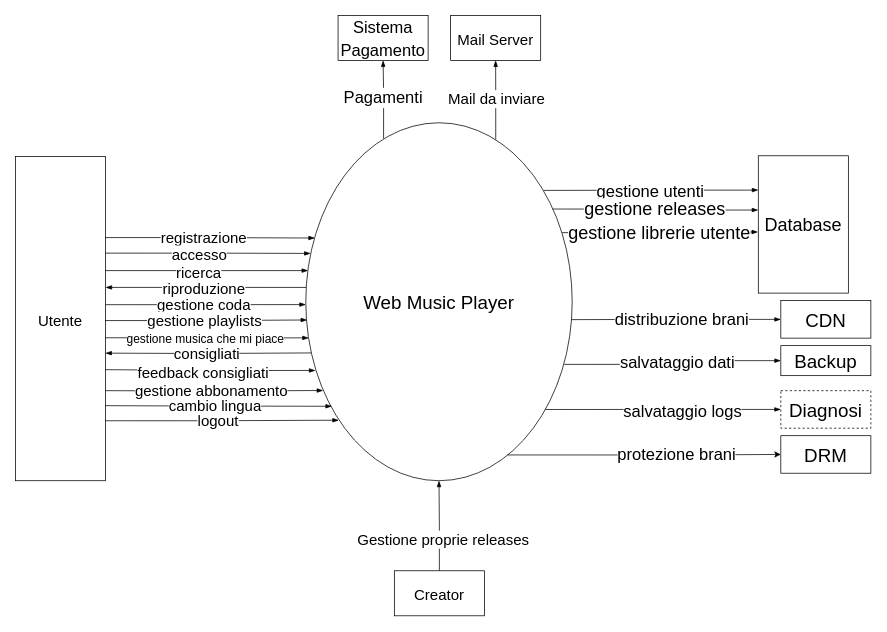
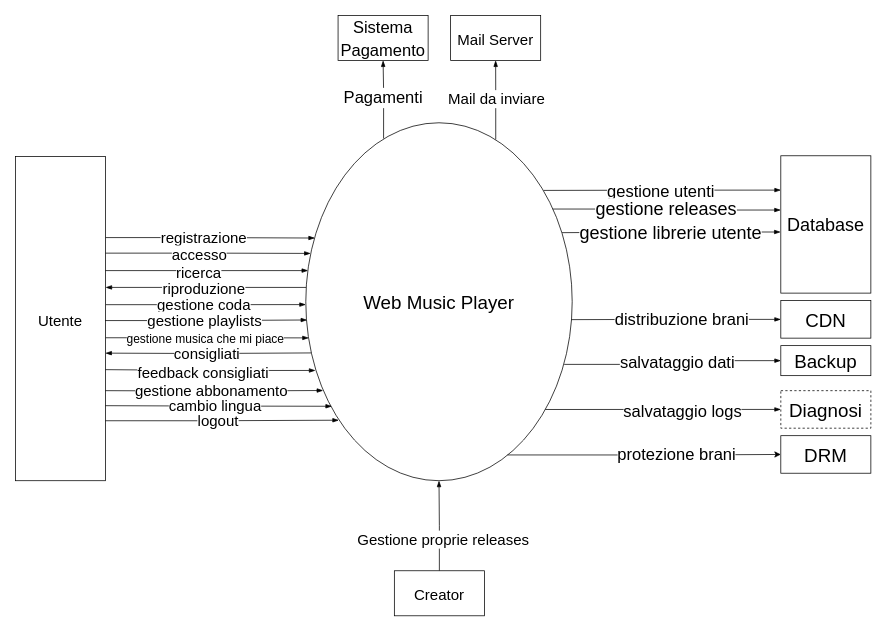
  <mxCell id="0" />
  <mxCell id="1" parent="0" />
  <mxCell id="2" style="edgeStyle=orthogonalEdgeStyle;rounded=0;orthogonalLoop=1;jettySize=auto;html=1;exitX=0.713;exitY=0.047;exitDx=0;exitDy=0;entryX=0.5;entryY=1;entryDx=0;entryDy=0;fontSize=20;endArrow=blockThin;endFill=1;exitPerimeter=0;" parent="1" source="4" target="5" edge="1"><mxGeometry relative="1" as="geometry" /></mxCell>
  <mxCell id="3" value="Mail da inviare" style="edgeLabel;html=1;align=center;verticalAlign=middle;resizable=0;points=[];fontSize=20;" parent="2" vertex="1" connectable="0"><mxGeometry x="0.171" y="1" relative="1" as="geometry"><mxPoint x="1" y="7" as="offset" /></mxGeometry></mxCell>
  <mxCell id="4" value="&lt;font style=&quot;font-size: 25px;&quot;&gt;Web Music Player&lt;br&gt;&lt;/font&gt;" style="ellipse;whiteSpace=wrap;html=1;" parent="1" vertex="1"><mxGeometry x="407" y="163" width="355" height="477" as="geometry" /></mxCell>
  <mxCell id="5" value="&lt;font style=&quot;font-size: 20px;&quot;&gt;Mail Server&lt;br&gt;&lt;/font&gt;" style="rounded=0;whiteSpace=wrap;html=1;fontSize=25;" parent="1" vertex="1"><mxGeometry x="600" y="20" width="120" height="60" as="geometry" /></mxCell>
  <mxCell id="6" style="edgeStyle=orthogonalEdgeStyle;rounded=0;orthogonalLoop=1;jettySize=auto;html=1;exitX=0.5;exitY=0;exitDx=0;exitDy=0;entryX=0.5;entryY=1;entryDx=0;entryDy=0;fontSize=20;endArrow=blockThin;endFill=1;" parent="1" source="8" target="4" edge="1"><mxGeometry relative="1" as="geometry" /></mxCell>
  <mxCell id="7" value="&lt;div&gt;Gestione proprie releases&lt;/div&gt;" style="edgeLabel;html=1;align=center;verticalAlign=middle;resizable=0;points=[];fontSize=20;" parent="6" vertex="1" connectable="0"><mxGeometry x="-0.307" y="-4" relative="1" as="geometry"><mxPoint y="-1" as="offset" /></mxGeometry></mxCell>
  <mxCell id="8" value="&lt;font style=&quot;font-size: 20px;&quot;&gt;Creator&lt;/font&gt;" style="rounded=0;whiteSpace=wrap;html=1;fontSize=25;" parent="1" vertex="1"><mxGeometry x="525" y="760" width="120" height="60" as="geometry" /></mxCell>
  <mxCell id="9" style="edgeStyle=orthogonalEdgeStyle;rounded=0;orthogonalLoop=1;jettySize=auto;html=1;exitX=1;exitY=0.25;exitDx=0;exitDy=0;entryX=0.034;entryY=0.322;entryDx=0;entryDy=0;entryPerimeter=0;fontSize=20;endArrow=blockThin;endFill=1;" parent="1" source="15" target="4" edge="1"><mxGeometry relative="1" as="geometry" /></mxCell>
  <mxCell id="10" value="registrazione" style="edgeLabel;html=1;align=center;verticalAlign=middle;resizable=0;points=[];fontSize=20;" parent="9" vertex="1" connectable="0"><mxGeometry x="0.057" y="1" relative="1" as="geometry"><mxPoint x="-17" as="offset" /></mxGeometry></mxCell>
  <mxCell id="11" style="edgeStyle=orthogonalEdgeStyle;rounded=0;orthogonalLoop=1;jettySize=auto;html=1;exitX=0.998;exitY=0.298;exitDx=0;exitDy=0;entryX=0.018;entryY=0.365;entryDx=0;entryDy=0;entryPerimeter=0;fontSize=20;endArrow=blockThin;endFill=1;exitPerimeter=0;" parent="1" source="15" target="4" edge="1"><mxGeometry relative="1" as="geometry" /></mxCell>
  <mxCell id="12" value="accesso" style="edgeLabel;html=1;align=center;verticalAlign=middle;resizable=0;points=[];fontSize=20;" parent="11" vertex="1" connectable="0"><mxGeometry x="-0.088" y="-1" relative="1" as="geometry"><mxPoint as="offset" /></mxGeometry></mxCell>
  <mxCell id="13" style="edgeStyle=orthogonalEdgeStyle;rounded=0;orthogonalLoop=1;jettySize=auto;html=1;exitX=1.003;exitY=0.457;exitDx=0;exitDy=0;entryX=0;entryY=0.508;entryDx=0;entryDy=0;entryPerimeter=0;fontSize=20;startArrow=none;startFill=0;endArrow=blockThin;endFill=1;exitPerimeter=0;" parent="1" source="15" target="4" edge="1"><mxGeometry relative="1" as="geometry" /></mxCell>
  <mxCell id="14" value="gestione coda" style="edgeLabel;html=1;align=center;verticalAlign=middle;resizable=0;points=[];fontSize=20;" parent="13" vertex="1" connectable="0"><mxGeometry x="-0.174" y="1" relative="1" as="geometry"><mxPoint x="20" as="offset" /></mxGeometry></mxCell>
  <mxCell id="15" value="&lt;font style=&quot;font-size: 20px;&quot;&gt;Utente&lt;/font&gt;" style="rounded=0;whiteSpace=wrap;html=1;fontSize=25;" parent="1" vertex="1"><mxGeometry x="20" y="208" width="120" height="432" as="geometry" /></mxCell>
  <mxCell id="16" style="edgeStyle=orthogonalEdgeStyle;rounded=0;orthogonalLoop=1;jettySize=auto;html=1;fontSize=20;endArrow=blockThin;endFill=1;startArrow=none;startFill=0;" parent="1" edge="1"><mxGeometry relative="1" as="geometry"><mxPoint x="140" y="360" as="sourcePoint" /><mxPoint x="410" y="360" as="targetPoint" /><Array as="points"><mxPoint x="140" y="360" /><mxPoint x="409" y="360" /></Array></mxGeometry></mxCell>
  <mxCell id="17" value="ricerca" style="edgeLabel;html=1;align=center;verticalAlign=middle;resizable=0;points=[];fontSize=20;" parent="16" vertex="1" connectable="0"><mxGeometry x="-0.088" y="-1" relative="1" as="geometry"><mxPoint as="offset" /></mxGeometry></mxCell>
  <mxCell id="18" style="edgeStyle=orthogonalEdgeStyle;rounded=0;orthogonalLoop=1;jettySize=auto;html=1;fontSize=20;endArrow=none;endFill=0;startArrow=blockThin;startFill=1;exitX=1.002;exitY=0.403;exitDx=0;exitDy=0;exitPerimeter=0;entryX=0.001;entryY=0.46;entryDx=0;entryDy=0;entryPerimeter=0;" parent="1" source="15" target="4" edge="1"><mxGeometry relative="1" as="geometry"><mxPoint x="140" y="360" as="sourcePoint" /><mxPoint x="410" y="360" as="targetPoint" /><Array as="points"><mxPoint x="407" y="382" /></Array></mxGeometry></mxCell>
  <mxCell id="19" value="riproduzione" style="edgeLabel;html=1;align=center;verticalAlign=middle;resizable=0;points=[];fontSize=20;" parent="18" vertex="1" connectable="0"><mxGeometry x="-0.088" y="-1" relative="1" as="geometry"><mxPoint x="8" as="offset" /></mxGeometry></mxCell>
  <mxCell id="20" style="edgeStyle=orthogonalEdgeStyle;rounded=0;orthogonalLoop=1;jettySize=auto;html=1;exitX=0.996;exitY=0.506;exitDx=0;exitDy=0;entryX=0.005;entryY=0.551;entryDx=0;entryDy=0;entryPerimeter=0;fontSize=20;startArrow=none;startFill=0;endArrow=blockThin;endFill=1;exitPerimeter=0;" parent="1" source="15" target="4" edge="1"><mxGeometry relative="1" as="geometry" /></mxCell>
  <mxCell id="21" value="gestione playlists" style="edgeLabel;html=1;align=center;verticalAlign=middle;resizable=0;points=[];fontSize=20;" parent="20" vertex="1" connectable="0"><mxGeometry x="-0.174" y="1" relative="1" as="geometry"><mxPoint x="20" as="offset" /></mxGeometry></mxCell>
  <mxCell id="22" style="edgeStyle=orthogonalEdgeStyle;rounded=0;orthogonalLoop=1;jettySize=auto;html=1;exitX=1.003;exitY=0.559;exitDx=0;exitDy=0;entryX=0.011;entryY=0.601;entryDx=0;entryDy=0;entryPerimeter=0;fontSize=20;startArrow=none;startFill=0;endArrow=blockThin;endFill=1;exitPerimeter=0;" parent="1" source="15" target="4" edge="1"><mxGeometry relative="1" as="geometry" /></mxCell>
  <mxCell id="23" value="&lt;font style=&quot;font-size: 16px;&quot;&gt;gestione musica che mi piace&lt;br&gt;&lt;/font&gt;" style="edgeLabel;html=1;align=center;verticalAlign=middle;resizable=0;points=[];fontSize=20;" parent="22" vertex="1" connectable="0"><mxGeometry x="-0.174" y="1" relative="1" as="geometry"><mxPoint x="20" as="offset" /></mxGeometry></mxCell>
  <mxCell id="24" style="edgeStyle=orthogonalEdgeStyle;rounded=0;orthogonalLoop=1;jettySize=auto;html=1;entryX=0.021;entryY=0.643;entryDx=0;entryDy=0;entryPerimeter=0;fontSize=20;startArrow=blockThin;startFill=1;endArrow=none;endFill=0;" parent="1" target="4" edge="1"><mxGeometry relative="1" as="geometry"><mxPoint x="140" y="470" as="sourcePoint" /></mxGeometry></mxCell>
  <mxCell id="25" value="consigliati" style="edgeLabel;html=1;align=center;verticalAlign=middle;resizable=0;points=[];fontSize=20;" parent="24" vertex="1" connectable="0"><mxGeometry x="-0.174" y="1" relative="1" as="geometry"><mxPoint x="20" as="offset" /></mxGeometry></mxCell>
  <mxCell id="26" style="edgeStyle=orthogonalEdgeStyle;rounded=0;orthogonalLoop=1;jettySize=auto;html=1;fontSize=20;startArrow=none;startFill=0;endArrow=blockThin;endFill=1;entryX=0.065;entryY=0.748;entryDx=0;entryDy=0;entryPerimeter=0;" parent="1" target="4" edge="1"><mxGeometry relative="1" as="geometry"><mxPoint x="420" y="490" as="targetPoint" /><mxPoint x="140" y="520" as="sourcePoint" /></mxGeometry></mxCell>
  <mxCell id="27" value="gestione abbonamento" style="edgeLabel;html=1;align=center;verticalAlign=middle;resizable=0;points=[];fontSize=20;" parent="26" vertex="1" connectable="0"><mxGeometry x="-0.174" y="1" relative="1" as="geometry"><mxPoint x="20" as="offset" /></mxGeometry></mxCell>
  <mxCell id="28" style="edgeStyle=orthogonalEdgeStyle;rounded=0;orthogonalLoop=1;jettySize=auto;html=1;exitX=1;exitY=0.815;exitDx=0;exitDy=0;fontSize=20;startArrow=none;startFill=0;endArrow=blockThin;endFill=1;exitPerimeter=0;entryX=0.124;entryY=0.831;entryDx=0;entryDy=0;entryPerimeter=0;" parent="1" source="15" target="4" edge="1"><mxGeometry relative="1" as="geometry"><mxPoint x="440" y="537" as="targetPoint" /></mxGeometry></mxCell>
  <mxCell id="29" value="logout" style="edgeLabel;html=1;align=center;verticalAlign=middle;resizable=0;points=[];fontSize=20;" parent="28" vertex="1" connectable="0"><mxGeometry x="-0.174" y="1" relative="1" as="geometry"><mxPoint x="20" as="offset" /></mxGeometry></mxCell>
  <mxCell id="30" style="edgeStyle=orthogonalEdgeStyle;rounded=0;orthogonalLoop=1;jettySize=auto;html=1;fontSize=22;startArrow=none;startFill=0;endArrow=blockThin;endFill=1;exitX=0.292;exitY=0.044;exitDx=0;exitDy=0;exitPerimeter=0;" parent="1" source="4" target="32" edge="1"><mxGeometry relative="1" as="geometry" /></mxCell>
  <mxCell id="31" value="Pagamenti" style="edgeLabel;html=1;align=center;verticalAlign=middle;resizable=0;points=[];fontSize=22;" parent="30" vertex="1" connectable="0"><mxGeometry x="-0.094" y="-1" relative="1" as="geometry"><mxPoint x="-2" y="-7" as="offset" /></mxGeometry></mxCell>
  <mxCell id="32" value="&lt;font style=&quot;font-size: 22px;&quot;&gt;Sistema Pagamento&lt;br&gt;&lt;/font&gt;" style="rounded=0;whiteSpace=wrap;html=1;fontSize=25;" parent="1" vertex="1"><mxGeometry x="450" y="20" width="120" height="60" as="geometry" /></mxCell>
  <mxCell id="33" style="edgeStyle=orthogonalEdgeStyle;rounded=0;orthogonalLoop=1;jettySize=auto;html=1;exitX=0;exitY=0.25;exitDx=0;exitDy=0;entryX=0.893;entryY=0.189;entryDx=0;entryDy=0;entryPerimeter=0;fontSize=24;startArrow=blockThin;startFill=1;endArrow=none;endFill=0;" parent="1" source="35" target="4" edge="1"><mxGeometry relative="1" as="geometry" /></mxCell>
  <mxCell id="34" value="&lt;font style=&quot;font-size: 22px;&quot;&gt;gestione utenti&lt;/font&gt;" style="edgeLabel;html=1;align=center;verticalAlign=middle;resizable=0;points=[];fontSize=24;" parent="33" vertex="1" connectable="0"><mxGeometry x="0.015" relative="1" as="geometry"><mxPoint as="offset" /></mxGeometry></mxCell>
- <mxCell id="35" value="&lt;font style=&quot;font-size: 24px;&quot;&gt;Database&lt;/font&gt;" style="rounded=0;whiteSpace=wrap;html=1;fontSize=25;" parent="1" vertex="1"><mxGeometry x="1010" y="207" width="120" height="183" as="geometry" /></mxCell>
+ <mxCell id="35" value="&lt;font style=&quot;font-size: 24px;&quot;&gt;Database&lt;/font&gt;" style="rounded=0;whiteSpace=wrap;html=1;fontSize=25;" parent="1" vertex="1"><mxGeometry x="1040" y="207" width="120" height="183" as="geometry" /></mxCell>
  <mxCell id="36" style="edgeStyle=orthogonalEdgeStyle;rounded=0;orthogonalLoop=1;jettySize=auto;html=1;exitX=-0.001;exitY=0.395;exitDx=0;exitDy=0;fontSize=24;startArrow=blockThin;startFill=1;endArrow=none;endFill=0;exitPerimeter=0;entryX=0.927;entryY=0.241;entryDx=0;entryDy=0;entryPerimeter=0;" parent="1" source="35" target="4" edge="1"><mxGeometry relative="1" as="geometry"><mxPoint x="740" y="280" as="targetPoint" /></mxGeometry></mxCell>
  <mxCell id="37" value="gestione releases" style="edgeLabel;html=1;align=center;verticalAlign=middle;resizable=0;points=[];fontSize=24;" parent="36" vertex="1" connectable="0"><mxGeometry x="0.015" relative="1" as="geometry"><mxPoint as="offset" /></mxGeometry></mxCell>
  <mxCell id="38" style="edgeStyle=orthogonalEdgeStyle;rounded=0;orthogonalLoop=1;jettySize=auto;html=1;exitX=-0.003;exitY=0.555;exitDx=0;exitDy=0;fontSize=24;startArrow=blockThin;startFill=1;endArrow=none;endFill=0;exitPerimeter=0;entryX=0.962;entryY=0.307;entryDx=0;entryDy=0;entryPerimeter=0;" parent="1" source="35" target="4" edge="1"><mxGeometry relative="1" as="geometry"><mxPoint x="750" y="310" as="targetPoint" /></mxGeometry></mxCell>
  <mxCell id="39" value="gestione librerie utente" style="edgeLabel;html=1;align=center;verticalAlign=middle;resizable=0;points=[];fontSize=24;" parent="38" vertex="1" connectable="0"><mxGeometry x="0.015" relative="1" as="geometry"><mxPoint as="offset" /></mxGeometry></mxCell>
  <mxCell id="40" style="edgeStyle=orthogonalEdgeStyle;rounded=0;orthogonalLoop=1;jettySize=auto;html=1;exitX=0;exitY=0.5;exitDx=0;exitDy=0;entryX=0.996;entryY=0.55;entryDx=0;entryDy=0;entryPerimeter=0;fontSize=22;startArrow=blockThin;startFill=1;endArrow=none;endFill=0;" parent="1" source="42" target="4" edge="1"><mxGeometry relative="1" as="geometry" /></mxCell>
  <mxCell id="41" value="distribuzione brani" style="edgeLabel;html=1;align=center;verticalAlign=middle;resizable=0;points=[];fontSize=22;" parent="40" vertex="1" connectable="0"><mxGeometry x="-0.046" relative="1" as="geometry"><mxPoint as="offset" /></mxGeometry></mxCell>
  <mxCell id="42" value="CDN" style="rounded=0;whiteSpace=wrap;html=1;fontSize=25;" parent="1" vertex="1"><mxGeometry x="1040" y="400" width="120" height="50" as="geometry" /></mxCell>
  <mxCell id="43" style="edgeStyle=orthogonalEdgeStyle;rounded=0;orthogonalLoop=1;jettySize=auto;html=1;exitX=0;exitY=0.5;exitDx=0;exitDy=0;fontSize=22;startArrow=blockThin;startFill=1;endArrow=none;endFill=0;entryX=0.97;entryY=0.675;entryDx=0;entryDy=0;entryPerimeter=0;" parent="1" source="45" target="4" edge="1"><mxGeometry relative="1" as="geometry"><mxPoint x="750" y="485" as="targetPoint" /></mxGeometry></mxCell>
  <mxCell id="44" value="salvataggio dati" style="edgeLabel;html=1;align=center;verticalAlign=middle;resizable=0;points=[];fontSize=22;" parent="43" vertex="1" connectable="0"><mxGeometry x="-0.038" relative="1" as="geometry"><mxPoint as="offset" /></mxGeometry></mxCell>
  <mxCell id="45" value="Backup" style="rounded=0;whiteSpace=wrap;html=1;fontSize=25;" parent="1" vertex="1"><mxGeometry x="1040" y="460" width="120" height="40" as="geometry" /></mxCell>
  <mxCell id="46" style="edgeStyle=orthogonalEdgeStyle;rounded=0;orthogonalLoop=1;jettySize=auto;html=1;exitX=0;exitY=0.5;exitDx=0;exitDy=0;entryX=0.899;entryY=0.801;entryDx=0;entryDy=0;entryPerimeter=0;fontSize=22;startArrow=blockThin;startFill=1;endArrow=none;endFill=0;" parent="1" source="48" target="4" edge="1"><mxGeometry relative="1" as="geometry" /></mxCell>
  <mxCell id="47" value="salvataggio logs" style="edgeLabel;html=1;align=center;verticalAlign=middle;resizable=0;points=[];fontSize=22;" parent="46" vertex="1" connectable="0"><mxGeometry x="-0.115" y="1" relative="1" as="geometry"><mxPoint x="7" y="1" as="offset" /></mxGeometry></mxCell>
  <mxCell id="48" value="Diagnosi" style="rounded=0;whiteSpace=wrap;html=1;fontSize=25;dashed=1;" parent="1" vertex="1"><mxGeometry x="1040" y="520" width="120" height="50" as="geometry" /></mxCell>
  <mxCell id="49" style="edgeStyle=orthogonalEdgeStyle;rounded=0;orthogonalLoop=1;jettySize=auto;html=1;exitX=0.757;exitY=0.928;exitDx=0;exitDy=0;entryX=0;entryY=0.5;entryDx=0;entryDy=0;startArrow=none;startFill=0;exitPerimeter=0;" edge="1" parent="1" source="4" target="51"><mxGeometry relative="1" as="geometry" /></mxCell>
  <mxCell id="50" value="&lt;font style=&quot;font-size: 22px;&quot;&gt;protezione brani&lt;br&gt;&lt;/font&gt;" style="edgeLabel;html=1;align=center;verticalAlign=middle;resizable=0;points=[];" vertex="1" connectable="0" parent="49"><mxGeometry x="0.289" y="-1" relative="1" as="geometry"><mxPoint x="-10" y="-1" as="offset" /></mxGeometry></mxCell>
  <mxCell id="51" value="DRM" style="rounded=0;whiteSpace=wrap;html=1;fontSize=25;" vertex="1" parent="1"><mxGeometry x="1040" y="580" width="120" height="50" as="geometry" /></mxCell>
  <mxCell id="52" style="edgeStyle=orthogonalEdgeStyle;rounded=0;orthogonalLoop=1;jettySize=auto;html=1;fontSize=20;startArrow=blockThin;startFill=1;endArrow=none;endFill=0;exitX=0.036;exitY=0.692;exitDx=0;exitDy=0;exitPerimeter=0;" edge="1" parent="1" source="4"><mxGeometry relative="1" as="geometry"><mxPoint x="140" y="492" as="targetPoint" /></mxGeometry></mxCell>
  <mxCell id="53" value="feedback consigliati" style="edgeLabel;html=1;align=center;verticalAlign=middle;resizable=0;points=[];fontSize=20;" vertex="1" connectable="0" parent="52"><mxGeometry x="-0.174" y="1" relative="1" as="geometry"><mxPoint x="-34" as="offset" /></mxGeometry></mxCell>
  <mxCell id="54" style="edgeStyle=orthogonalEdgeStyle;rounded=0;orthogonalLoop=1;jettySize=auto;html=1;fontSize=20;startArrow=none;startFill=0;endArrow=blockThin;endFill=1;entryX=0.098;entryY=0.792;entryDx=0;entryDy=0;entryPerimeter=0;" parent="1" target="4" edge="1"><mxGeometry relative="1" as="geometry"><mxPoint x="140" y="540" as="sourcePoint" /><mxPoint x="420" y="490" as="targetPoint" /></mxGeometry></mxCell>
  <mxCell id="55" value="cambio lingua" style="edgeLabel;html=1;align=center;verticalAlign=middle;resizable=0;points=[];fontSize=20;" parent="54" vertex="1" connectable="0"><mxGeometry x="-0.174" y="1" relative="1" as="geometry"><mxPoint x="20" as="offset" /></mxGeometry></mxCell>
